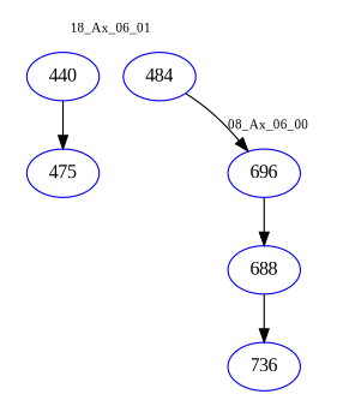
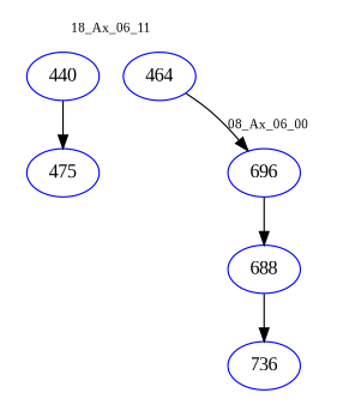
  digraph {
    fontname="Liberation Serif"
    node [color=blue fontname="Liberation Serif"]
    edge [color=black fontname="Liberation Serif"]
    n1 [label=696]
    n2 [label=688]
    n3 [label=736]
-   n4 [label=484]
+   n4 [label=464]
    n5 [label=440]
    n6 [label=475]
    subgraph cluster_1 {
      color=white
      fontsize=10
      label="08_Ax_06_00"
      n1
      n2
      n3
    }
    subgraph cluster_2 {
      color=white
      fontsize=10
-     label="18_Ax_06_01"
+     label="18_Ax_06_11"
      n4
      n5
      n6
    }
    n1 -> n2
    n2 -> n3
    n4 -> n1
    n5 -> n6
  }
